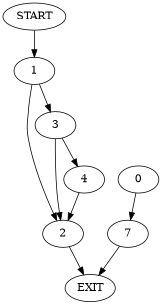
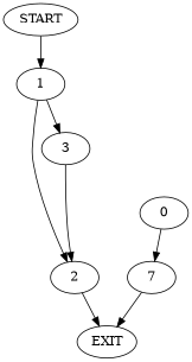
  digraph {
    n1 [label=START]
    1
    2
    3
    n5 [label=EXIT]
-   4
    n7 [label=0]
    7
    n1 -> 1
    1 -> 2
    1 -> 3
    2 -> n5
    3 -> 2
-   3 -> 4
-   4 -> 2
    n7 -> 7
    7 -> n5
  }
